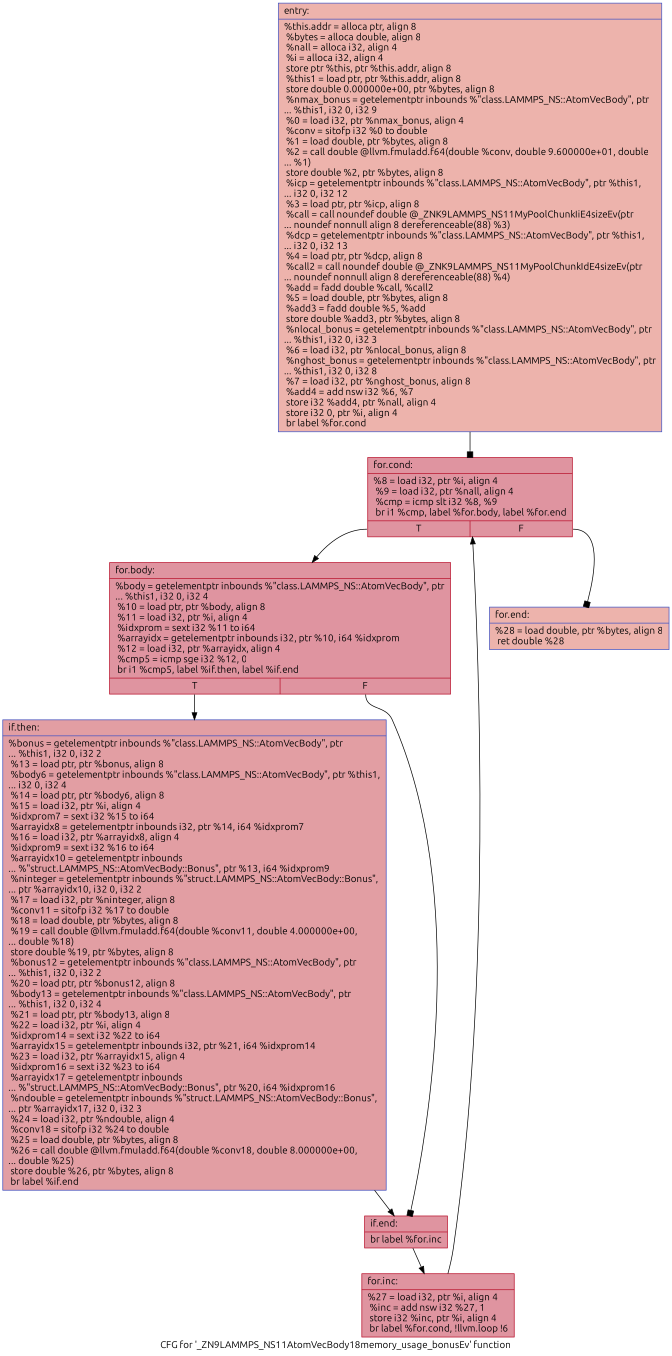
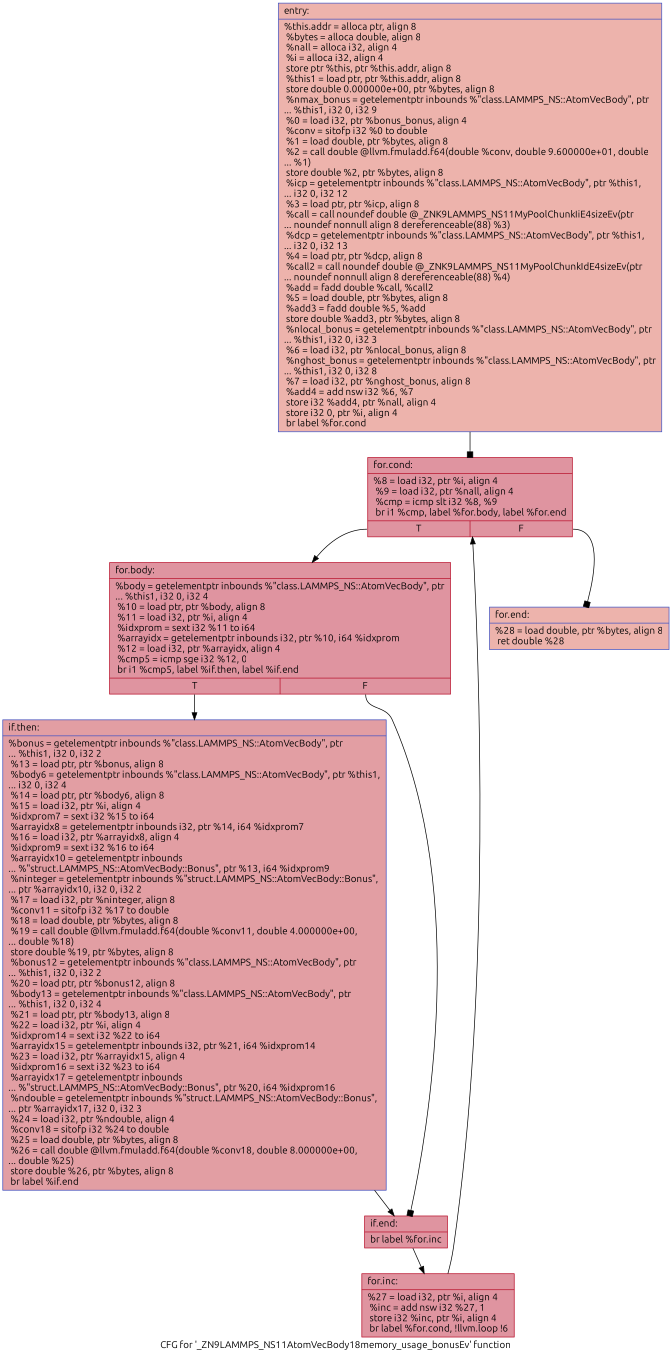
  digraph {
    label="CFG for '_ZN9LAMMPS_NS11AtomVecBody18memory_usage_bonusEv' function"
    fontname=Ubuntu
    node [color="#b70d28ff" fillcolor="#b70d2870" fontname=Ubuntu shape=record style=filled]
    edge [arrowhead=normal fontname=Ubuntu]
-   n1 [color="#3d50c3ff" fillcolor="#d6524470" label="{entry:\l|  %this.addr = alloca ptr, align 8\l  %bytes = alloca double, align 8\l  %nall = alloca i32, align 4\l  %i = alloca i32, align 4\l  store ptr %this, ptr %this.addr, align 8\l  %this1 = load ptr, ptr %this.addr, align 8\l  store double 0.000000e+00, ptr %bytes, align 8\l  %nmax_bonus = getelementptr inbounds %\"class.LAMMPS_NS::AtomVecBody\", ptr\l... %this1, i32 0, i32 9\l  %0 = load i32, ptr %nmax_bonus, align 4\l  %conv = sitofp i32 %0 to double\l  %1 = load double, ptr %bytes, align 8\l  %2 = call double @llvm.fmuladd.f64(double %conv, double 9.600000e+01, double\l... %1)\l  store double %2, ptr %bytes, align 8\l  %icp = getelementptr inbounds %\"class.LAMMPS_NS::AtomVecBody\", ptr %this1,\l... i32 0, i32 12\l  %3 = load ptr, ptr %icp, align 8\l  %call = call noundef double @_ZNK9LAMMPS_NS11MyPoolChunkIiE4sizeEv(ptr\l... noundef nonnull align 8 dereferenceable(88) %3)\l  %dcp = getelementptr inbounds %\"class.LAMMPS_NS::AtomVecBody\", ptr %this1,\l... i32 0, i32 13\l  %4 = load ptr, ptr %dcp, align 8\l  %call2 = call noundef double @_ZNK9LAMMPS_NS11MyPoolChunkIdE4sizeEv(ptr\l... noundef nonnull align 8 dereferenceable(88) %4)\l  %add = fadd double %call, %call2\l  %5 = load double, ptr %bytes, align 8\l  %add3 = fadd double %5, %add\l  store double %add3, ptr %bytes, align 8\l  %nlocal_bonus = getelementptr inbounds %\"class.LAMMPS_NS::AtomVecBody\", ptr\l... %this1, i32 0, i32 3\l  %6 = load i32, ptr %nlocal_bonus, align 8\l  %nghost_bonus = getelementptr inbounds %\"class.LAMMPS_NS::AtomVecBody\", ptr\l... %this1, i32 0, i32 8\l  %7 = load i32, ptr %nghost_bonus, align 8\l  %add4 = add nsw i32 %6, %7\l  store i32 %add4, ptr %nall, align 4\l  store i32 0, ptr %i, align 4\l  br label %for.cond\l}"]
+   n1 [color="#3d50c3ff" fillcolor="#d6524470" label="{entry:\l|  %this.addr = alloca ptr, align 8\l  %bytes = alloca double, align 8\l  %nall = alloca i32, align 4\l  %i = alloca i32, align 4\l  store ptr %this, ptr %this.addr, align 8\l  %this1 = load ptr, ptr %this.addr, align 8\l  store double 0.000000e+00, ptr %bytes, align 8\l  %nmax_bonus = getelementptr inbounds %\"class.LAMMPS_NS::AtomVecBody\", ptr\l... %this1, i32 0, i32 9\l  %0 = load i32, ptr %bonus_bonus, align 4\l  %conv = sitofp i32 %0 to double\l  %1 = load double, ptr %bytes, align 8\l  %2 = call double @llvm.fmuladd.f64(double %conv, double 9.600000e+01, double\l... %1)\l  store double %2, ptr %bytes, align 8\l  %icp = getelementptr inbounds %\"class.LAMMPS_NS::AtomVecBody\", ptr %this1,\l... i32 0, i32 12\l  %3 = load ptr, ptr %icp, align 8\l  %call = call noundef double @_ZNK9LAMMPS_NS11MyPoolChunkIiE4sizeEv(ptr\l... noundef nonnull align 8 dereferenceable(88) %3)\l  %dcp = getelementptr inbounds %\"class.LAMMPS_NS::AtomVecBody\", ptr %this1,\l... i32 0, i32 13\l  %4 = load ptr, ptr %dcp, align 8\l  %call2 = call noundef double @_ZNK9LAMMPS_NS11MyPoolChunkIdE4sizeEv(ptr\l... noundef nonnull align 8 dereferenceable(88) %4)\l  %add = fadd double %call, %call2\l  %5 = load double, ptr %bytes, align 8\l  %add3 = fadd double %5, %add\l  store double %add3, ptr %bytes, align 8\l  %nlocal_bonus = getelementptr inbounds %\"class.LAMMPS_NS::AtomVecBody\", ptr\l... %this1, i32 0, i32 3\l  %6 = load i32, ptr %nlocal_bonus, align 8\l  %nghost_bonus = getelementptr inbounds %\"class.LAMMPS_NS::AtomVecBody\", ptr\l... %this1, i32 0, i32 8\l  %7 = load i32, ptr %nghost_bonus, align 8\l  %add4 = add nsw i32 %6, %7\l  store i32 %add4, ptr %nall, align 4\l  store i32 0, ptr %i, align 4\l  br label %for.cond\l}"]
    n2 [label="{for.cond:\l|  %8 = load i32, ptr %i, align 4\l  %9 = load i32, ptr %nall, align 4\l  %cmp = icmp slt i32 %8, %9\l  br i1 %cmp, label %for.body, label %for.end\l|{<s0>T|<s1>F}}"]
    n3 [label="{for.body:\l|  %body = getelementptr inbounds %\"class.LAMMPS_NS::AtomVecBody\", ptr\l... %this1, i32 0, i32 4\l  %10 = load ptr, ptr %body, align 8\l  %11 = load i32, ptr %i, align 4\l  %idxprom = sext i32 %11 to i64\l  %arrayidx = getelementptr inbounds i32, ptr %10, i64 %idxprom\l  %12 = load i32, ptr %arrayidx, align 4\l  %cmp5 = icmp sge i32 %12, 0\l  br i1 %cmp5, label %if.then, label %if.end\l|{<s0>T|<s1>F}}"]
    n4 [color="#3d50c3ff" fillcolor="#d6524470" label="{for.end:\l|  %28 = load double, ptr %bytes, align 8\l  ret double %28\l}"]
    n5 [color="#3d50c3ff" fillcolor="#be242e70" label="{if.then:\l|  %bonus = getelementptr inbounds %\"class.LAMMPS_NS::AtomVecBody\", ptr\l... %this1, i32 0, i32 2\l  %13 = load ptr, ptr %bonus, align 8\l  %body6 = getelementptr inbounds %\"class.LAMMPS_NS::AtomVecBody\", ptr %this1,\l... i32 0, i32 4\l  %14 = load ptr, ptr %body6, align 8\l  %15 = load i32, ptr %i, align 4\l  %idxprom7 = sext i32 %15 to i64\l  %arrayidx8 = getelementptr inbounds i32, ptr %14, i64 %idxprom7\l  %16 = load i32, ptr %arrayidx8, align 4\l  %idxprom9 = sext i32 %16 to i64\l  %arrayidx10 = getelementptr inbounds\l... %\"struct.LAMMPS_NS::AtomVecBody::Bonus\", ptr %13, i64 %idxprom9\l  %ninteger = getelementptr inbounds %\"struct.LAMMPS_NS::AtomVecBody::Bonus\",\l... ptr %arrayidx10, i32 0, i32 2\l  %17 = load i32, ptr %ninteger, align 8\l  %conv11 = sitofp i32 %17 to double\l  %18 = load double, ptr %bytes, align 8\l  %19 = call double @llvm.fmuladd.f64(double %conv11, double 4.000000e+00,\l... double %18)\l  store double %19, ptr %bytes, align 8\l  %bonus12 = getelementptr inbounds %\"class.LAMMPS_NS::AtomVecBody\", ptr\l... %this1, i32 0, i32 2\l  %20 = load ptr, ptr %bonus12, align 8\l  %body13 = getelementptr inbounds %\"class.LAMMPS_NS::AtomVecBody\", ptr\l... %this1, i32 0, i32 4\l  %21 = load ptr, ptr %body13, align 8\l  %22 = load i32, ptr %i, align 4\l  %idxprom14 = sext i32 %22 to i64\l  %arrayidx15 = getelementptr inbounds i32, ptr %21, i64 %idxprom14\l  %23 = load i32, ptr %arrayidx15, align 4\l  %idxprom16 = sext i32 %23 to i64\l  %arrayidx17 = getelementptr inbounds\l... %\"struct.LAMMPS_NS::AtomVecBody::Bonus\", ptr %20, i64 %idxprom16\l  %ndouble = getelementptr inbounds %\"struct.LAMMPS_NS::AtomVecBody::Bonus\",\l... ptr %arrayidx17, i32 0, i32 3\l  %24 = load i32, ptr %ndouble, align 4\l  %conv18 = sitofp i32 %24 to double\l  %25 = load double, ptr %bytes, align 8\l  %26 = call double @llvm.fmuladd.f64(double %conv18, double 8.000000e+00,\l... double %25)\l  store double %26, ptr %bytes, align 8\l  br label %if.end\l}"]
    n6 [label="{if.end:\l|  br label %for.inc\l}"]
    n7 [label="{for.inc:\l|  %27 = load i32, ptr %i, align 4\l  %inc = add nsw i32 %27, 1\l  store i32 %inc, ptr %i, align 4\l  br label %for.cond, !llvm.loop !6\l}"]
    n1 -> n2 [arrowhead=box]
    n2 -> n3 [tailport=s0]
    n2 -> n4 [tailport=s1 arrowhead=box]
    n3 -> n5 [tailport=s0]
    n3 -> n6 [tailport=s1 arrowhead=box]
    n5 -> n6
    n6 -> n7
    n7 -> n2
  }
